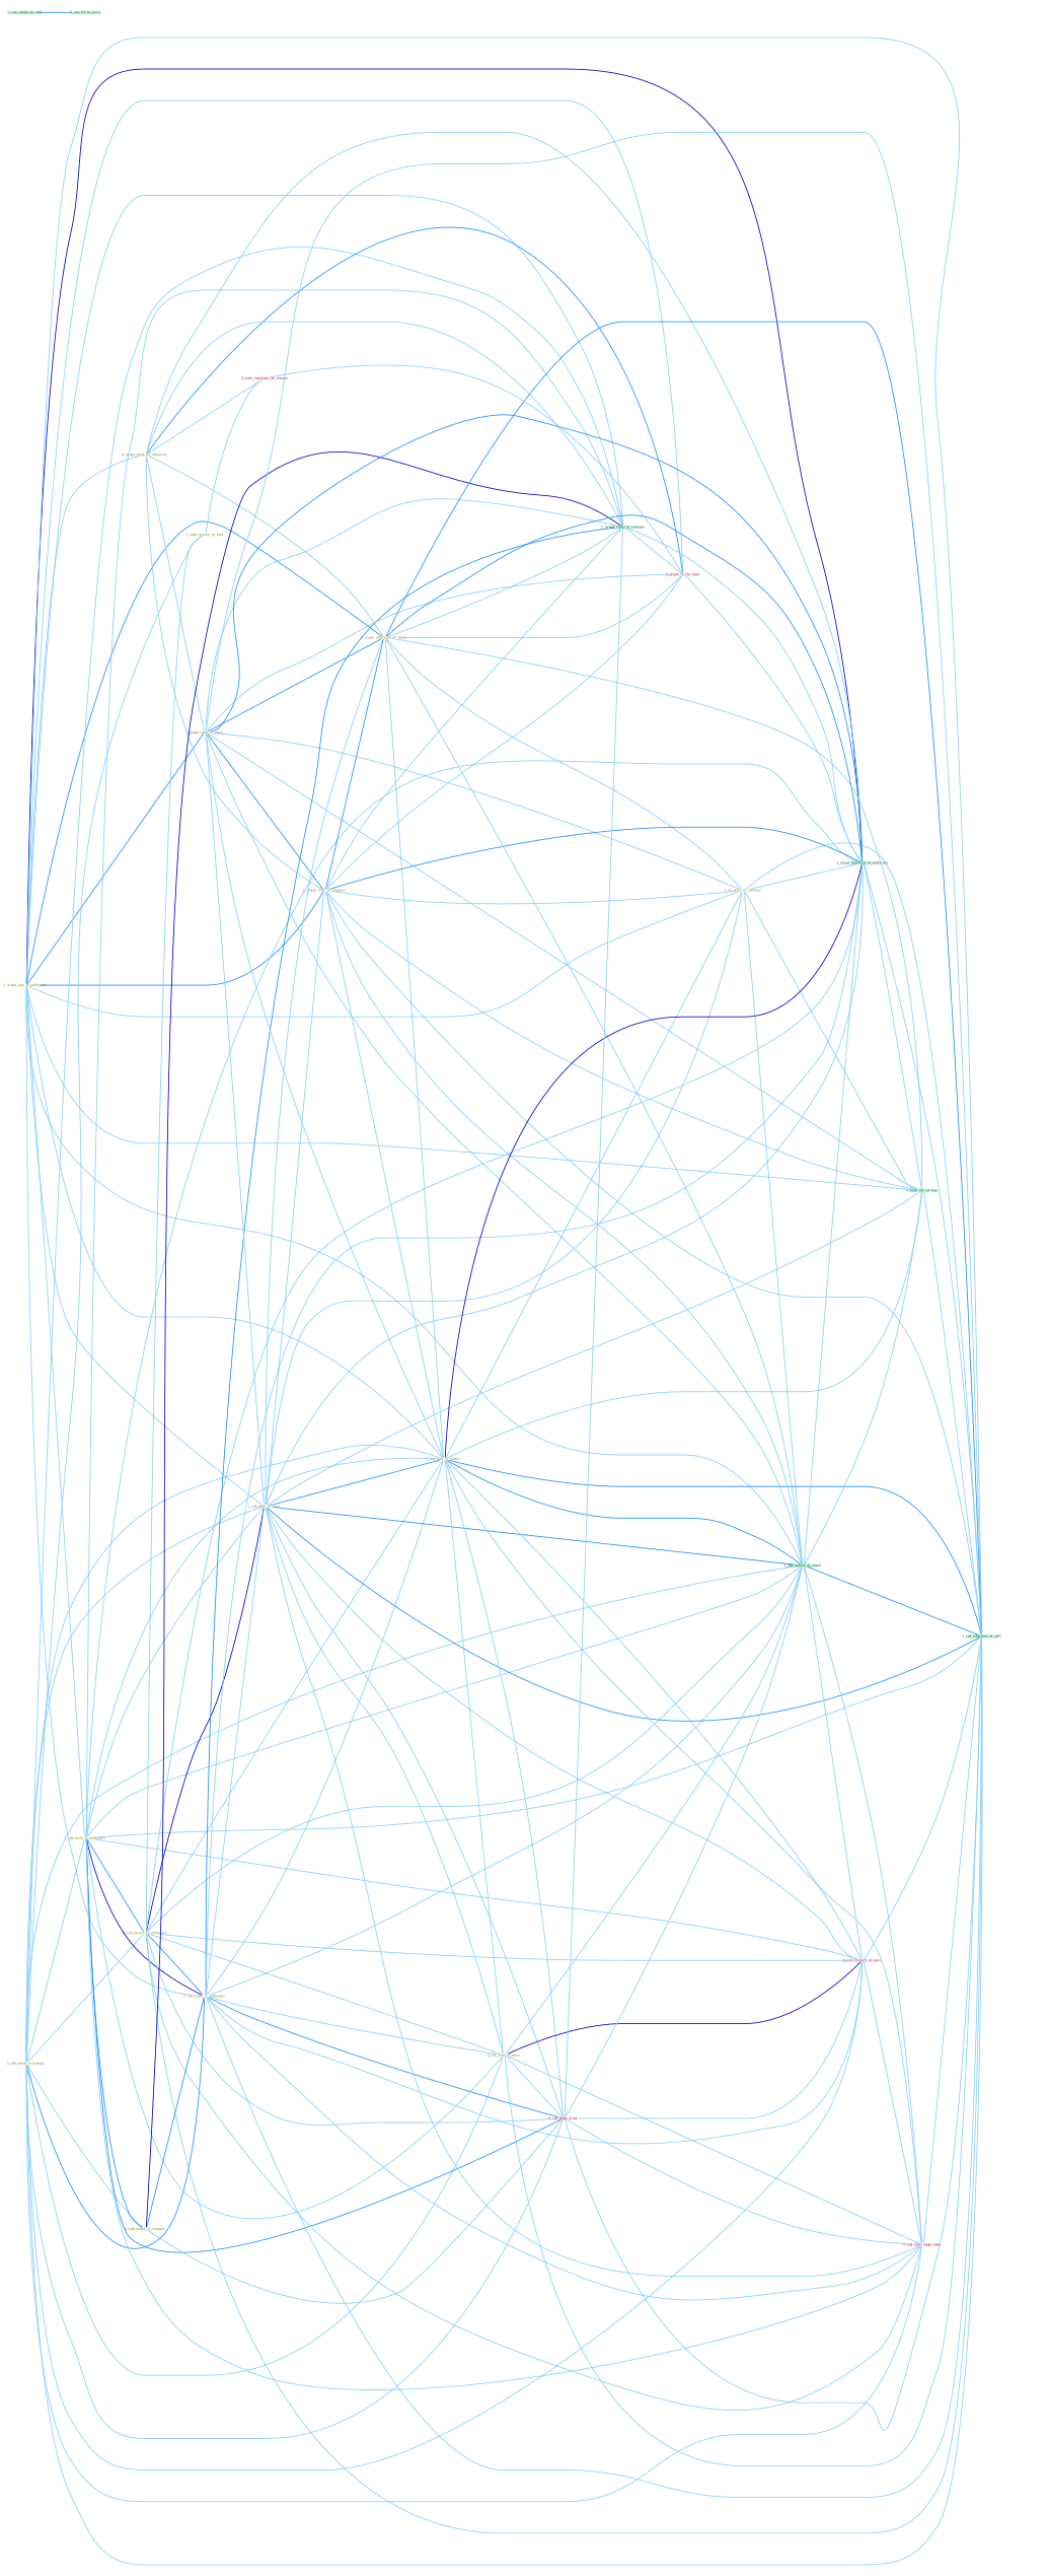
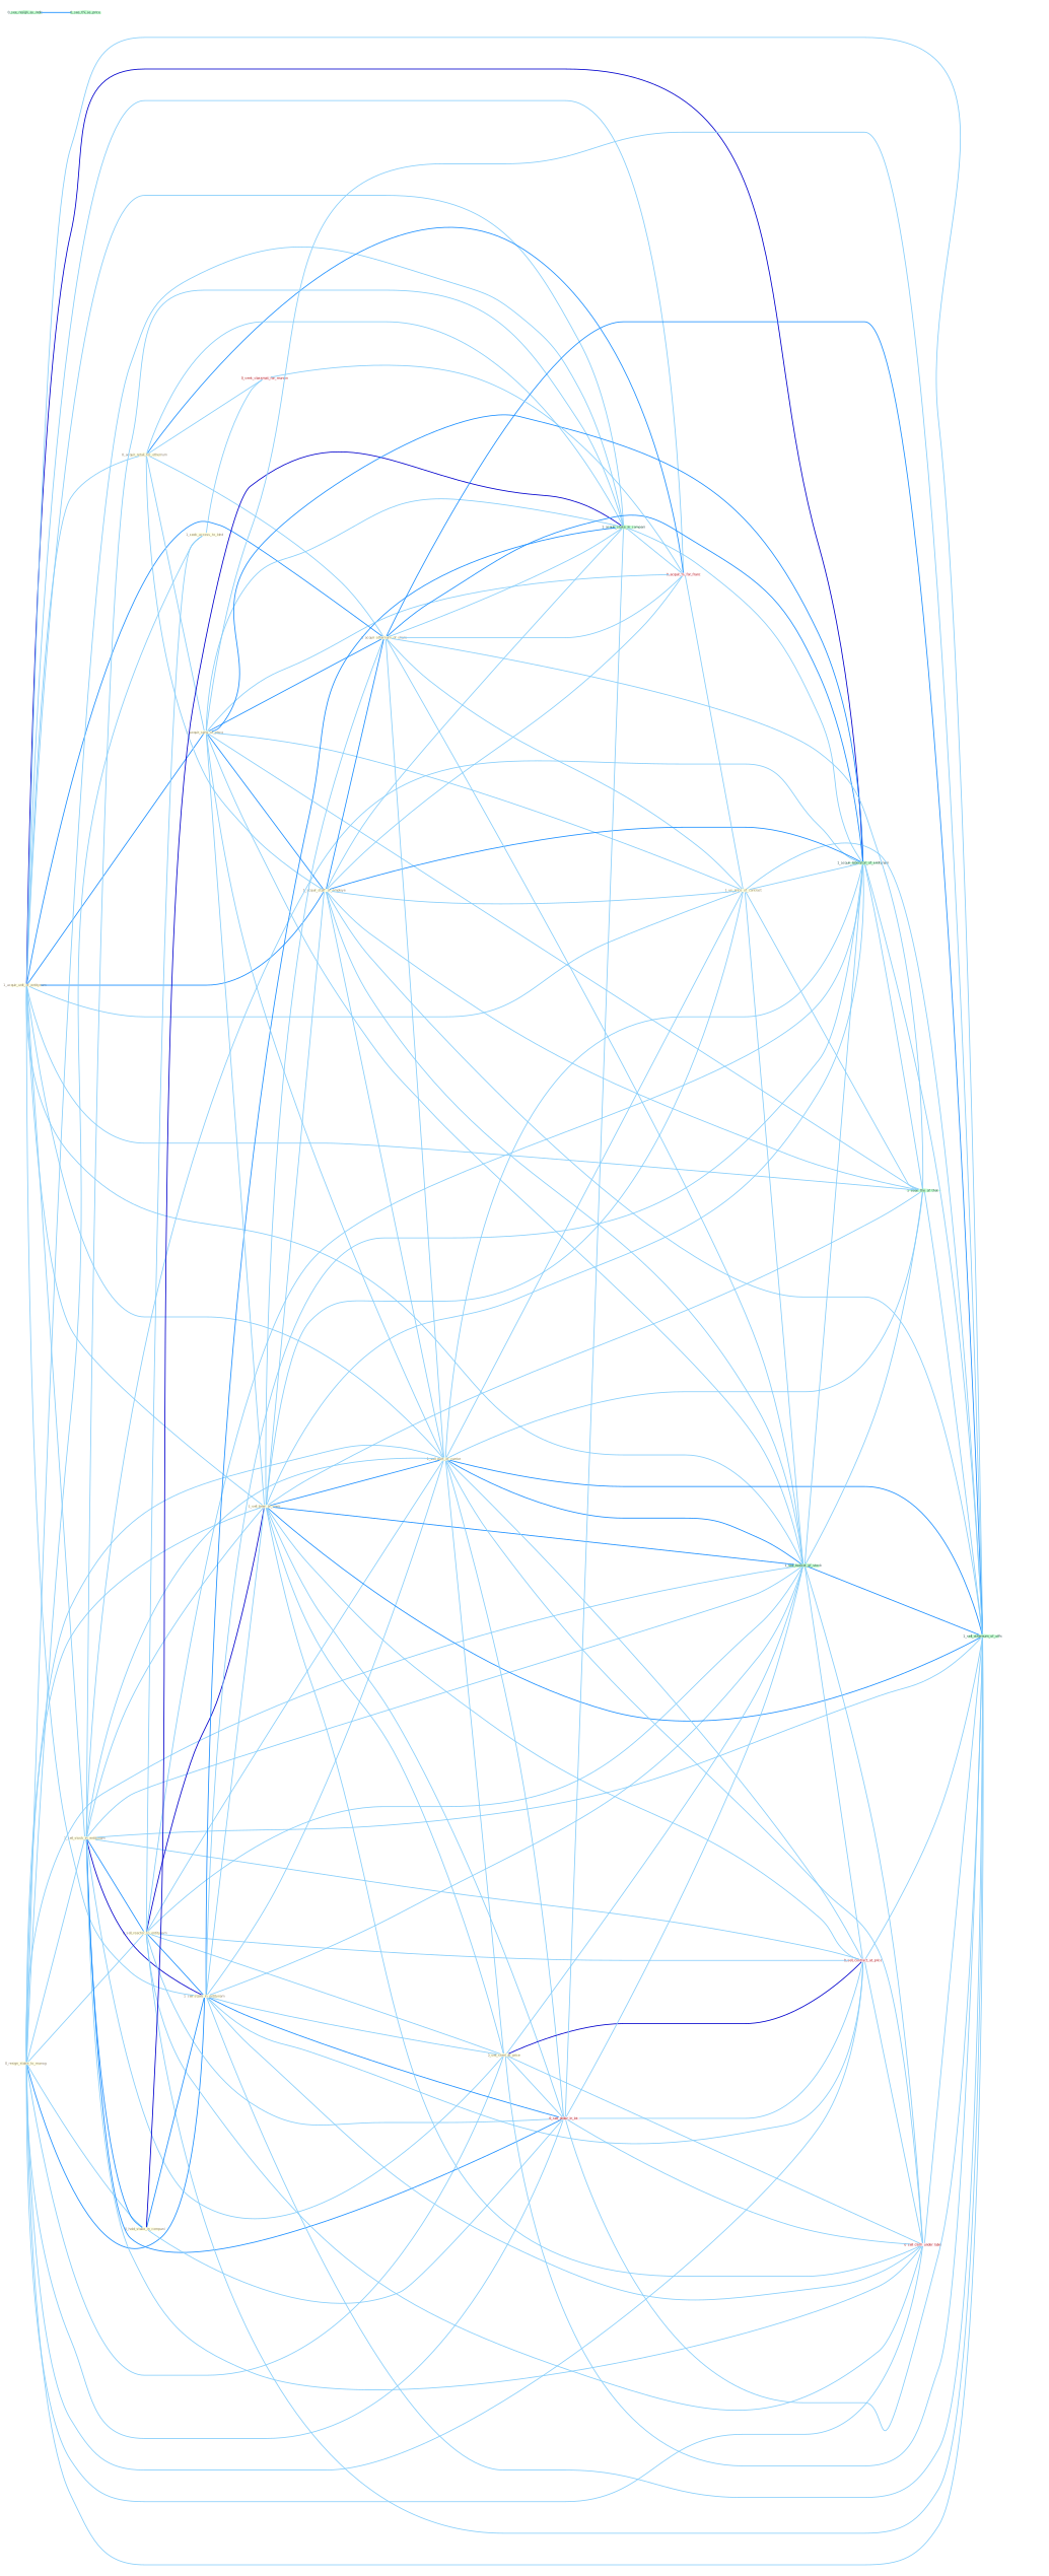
  graph {
    fontname="DejaVu Sans"
    rankdir=LR
    node [color="#ffffe0" fixedsize=true fontcolor="#8b7d6b" fontname="DejaVu Sans" fontsize=4 shape=house style=filled]
    edge [color="#87cefa" fontname="DejaVu Sans" w=1]
    "1_acquir_unit_of_entitynam " [height=.06 width=.5]
-   "0_sell_stake_to_manag " [height=.06 width=.5]
+   "0_sell_stake_to_manag " [height=.06 width=.5 label="0_resign_stake_to_manag"]
    "0_acquir_retail_for_othernum " [height=.06 width=.5]
    "1_us_price_of_contract " [height=.06 shape=diamond width=.5]
    "1_sell_stock_in_entitynam " [height=.06 width=.5]
    "0_sell_reactor_to_entitynam " [height=.06 width=.5]
    "0_hold_stake_in_compani " [height=.06 width=.5]
    "1_seek_access_to_kind " [height=.06 width=.5]
    "1_sell_stake_in_entitynam " [height=.06 width=.5]
    "1_acquir_sens_of_place " [height=.06 shape=diamond width=.5]
    "1_sell_beer_of_choic " [height=.06 shape=diamond width=.5]
    "1_acquir_staff_of_employe " [height=.06 shape=diamond width=.5]
    "1_acquir_othernum_of_share " [height=.06 shape=diamond width=.5]
    "1_sell_part_of_carrier " [height=.06 shape=diamond width=.5]
    "0_sell_steel_at_price " [height=.06 width=.5]
    "0_seek_classmat_for_reunion " [color="#fff0f5" fontcolor="#b22222" height=.06 shape=diamond width=.5]
    "0_sell_dollar_in_lot " [color="#fff0f5" fontcolor="#b22222" height=.06 width=.5]
    "0_acquir_%_for_franc " [color="#fff0f5" fontcolor="#b22222" height=.06 width=.5]
    "0_sell_contract_at_price " [color="#fff0f5" fontcolor="#b22222" height=.06 shape=diamond width=.5]
    "0_sell_cloth_under_label " [color="#fff0f5" fontcolor="#b22222" height=.06 width=.5]
    "1_sell_basket_of_stock " [color="#BDFCC9" fontcolor="#2f4f4f" height=.06 width=.5]
    "1_acquir_stake_in_compani " [color="#BDFCC9" fontcolor="#2f4f4f" height=.06 shape=diamond width=.5]
    "1_acquir_laboratori_of_entitynam " [color="#BDFCC9" fontcolor="#2f4f4f" height=.06 shape=diamond width=.5]
    "1_seen_the_of_that " [color="#BDFCC9" fontcolor="#2f4f4f" height=.06 shape=diamond width=.5]
    "1_sell_othernum_of_offic " [color="#BDFCC9" fontcolor="#2f4f4f" height=.06 width=.5]
    "0_see_resign_as_indic " [color="#BDFCC9" fontcolor="#2f4f4f" height=.06 width=.5]
    n27 [color="#BDFCC9" fontcolor="#2f4f4f" height=.06 label="0_see_thi_as_price" width=.5]
    subgraph sub_1 {
      "1_acquir_unit_of_entitynam "
      "0_sell_stake_to_manag "
      "0_acquir_retail_for_othernum "
      "1_us_price_of_contract "
      "1_sell_stock_in_entitynam "
      "0_sell_reactor_to_entitynam "
      "0_hold_stake_in_compani "
      "1_seek_access_to_kind "
      "1_sell_stake_in_entitynam "
      "1_acquir_sens_of_place "
      "1_sell_beer_of_choic "
      "1_acquir_staff_of_employe "
      "1_acquir_othernum_of_share "
      "1_sell_part_of_carrier "
      "0_sell_steel_at_price "
    }
    subgraph sub_2 {
      "0_seek_classmat_for_reunion "
      "0_sell_dollar_in_lot "
      "0_acquir_%_for_franc "
      "0_sell_contract_at_price "
      "0_sell_cloth_under_label "
    }
    "1_acquir_unit_of_entitynam " -- "0_acquir_retail_for_othernum "
    "1_acquir_unit_of_entitynam " -- "1_us_price_of_contract "
    "1_acquir_unit_of_entitynam " -- "1_sell_stock_in_entitynam "
    "1_acquir_unit_of_entitynam " -- "1_sell_stake_in_entitynam "
    "1_acquir_unit_of_entitynam " -- "1_acquir_sens_of_place " [color="#1e90ff" w=2]
    "1_acquir_unit_of_entitynam " -- "1_sell_beer_of_choic "
    "1_acquir_unit_of_entitynam " -- "1_acquir_staff_of_employe " [color="#1e90ff" w=2]
    "1_acquir_unit_of_entitynam " -- "1_acquir_othernum_of_share " [color="#1e90ff" w=2]
    "1_acquir_unit_of_entitynam " -- "1_sell_part_of_carrier "
    "1_acquir_unit_of_entitynam " -- "0_acquir_%_for_franc "
    "1_acquir_unit_of_entitynam " -- "1_sell_basket_of_stock "
    "1_acquir_unit_of_entitynam " -- "1_acquir_stake_in_compani "
    "1_acquir_unit_of_entitynam " -- "1_acquir_laboratori_of_entitynam " [color="#0000cd" w=3]
    "1_acquir_unit_of_entitynam " -- "1_seen_the_of_that "
    "1_acquir_unit_of_entitynam " -- "1_sell_othernum_of_offic "
    "0_sell_stake_to_manag " -- "1_sell_stock_in_entitynam "
    "0_sell_stake_to_manag " -- "0_sell_reactor_to_entitynam " [w=2]
    "0_sell_stake_to_manag " -- "0_hold_stake_in_compani "
    "0_sell_stake_to_manag " -- "1_seek_access_to_kind "
    "0_sell_stake_to_manag " -- "1_sell_stake_in_entitynam " [color="#1e90ff" w=2]
    "0_sell_stake_to_manag " -- "1_sell_beer_of_choic "
    "0_sell_stake_to_manag " -- "1_sell_part_of_carrier "
    "0_sell_stake_to_manag " -- "0_sell_steel_at_price "
    "0_sell_stake_to_manag " -- "0_sell_dollar_in_lot "
    "0_sell_stake_to_manag " -- "0_sell_contract_at_price "
    "0_sell_stake_to_manag " -- "0_sell_cloth_under_label "
    "0_sell_stake_to_manag " -- "1_sell_basket_of_stock "
    "0_sell_stake_to_manag " -- "1_acquir_stake_in_compani "
    "0_sell_stake_to_manag " -- "1_sell_othernum_of_offic "
    "0_acquir_retail_for_othernum " -- "1_acquir_sens_of_place "
    "0_acquir_retail_for_othernum " -- "1_acquir_staff_of_employe "
    "0_acquir_retail_for_othernum " -- "1_acquir_othernum_of_share "
    "0_acquir_retail_for_othernum " -- "0_seek_classmat_for_reunion "
    "0_acquir_retail_for_othernum " -- "0_acquir_%_for_franc " [color="#1e90ff" w=2]
    "0_acquir_retail_for_othernum " -- "1_acquir_stake_in_compani "
-   "0_acquir_retail_for_othernum " -- "1_acquir_laboratori_of_entitynam "
    "1_us_price_of_contract " -- "1_acquir_sens_of_place "
    "1_us_price_of_contract " -- "1_sell_beer_of_choic "
    "1_us_price_of_contract " -- "1_acquir_staff_of_employe "
    "1_us_price_of_contract " -- "1_acquir_othernum_of_share "
    "1_us_price_of_contract " -- "1_sell_part_of_carrier "
    "1_us_price_of_contract " -- "1_sell_basket_of_stock "
    "1_us_price_of_contract " -- "1_acquir_laboratori_of_entitynam "
    "1_us_price_of_contract " -- "1_seen_the_of_that "
    "1_us_price_of_contract " -- "1_sell_othernum_of_offic "
    "1_sell_stock_in_entitynam " -- "0_sell_reactor_to_entitynam " [color="#1e90ff" w=2]
    "1_sell_stock_in_entitynam " -- "0_hold_stake_in_compani " [color="#1e90ff"]
    "1_sell_stock_in_entitynam " -- "1_sell_stake_in_entitynam " [color="#0000cd" w=3]
    "1_sell_stock_in_entitynam " -- "1_sell_beer_of_choic "
    "1_sell_stock_in_entitynam " -- "1_sell_part_of_carrier "
    "1_sell_stock_in_entitynam " -- "0_sell_steel_at_price "
    "1_sell_stock_in_entitynam " -- "0_sell_dollar_in_lot " [color="#1e90ff" w=2]
    "1_sell_stock_in_entitynam " -- "0_sell_contract_at_price "
    "1_sell_stock_in_entitynam " -- "0_sell_cloth_under_label "
    "1_sell_stock_in_entitynam " -- "1_sell_basket_of_stock "
    "1_sell_stock_in_entitynam " -- "1_acquir_stake_in_compani "
    "1_sell_stock_in_entitynam " -- "1_acquir_laboratori_of_entitynam "
    "1_sell_stock_in_entitynam " -- "1_sell_othernum_of_offic "
    "0_sell_reactor_to_entitynam " -- "1_seek_access_to_kind "
    "0_sell_reactor_to_entitynam " -- "1_sell_stake_in_entitynam " [color="#1e90ff" w=2]
    "0_sell_reactor_to_entitynam " -- "1_sell_beer_of_choic " [color="#0000cd"]
    "0_sell_reactor_to_entitynam " -- "1_sell_part_of_carrier "
    "0_sell_reactor_to_entitynam " -- "0_sell_steel_at_price "
    "0_sell_reactor_to_entitynam " -- "0_sell_dollar_in_lot "
    "0_sell_reactor_to_entitynam " -- "0_sell_contract_at_price "
    "0_sell_reactor_to_entitynam " -- "0_sell_cloth_under_label "
    "0_sell_reactor_to_entitynam " -- "1_sell_basket_of_stock "
    "0_sell_reactor_to_entitynam " -- "1_acquir_laboratori_of_entitynam "
    "0_sell_reactor_to_entitynam " -- "1_sell_othernum_of_offic "
    "0_hold_stake_in_compani " -- "1_sell_stake_in_entitynam " [color="#1e90ff" w=2]
    "0_hold_stake_in_compani " -- "0_sell_dollar_in_lot "
    "0_hold_stake_in_compani " -- "1_acquir_stake_in_compani " [color="#0000cd" w=3]
    "1_seek_access_to_kind " -- "0_seek_classmat_for_reunion "
    "1_sell_stake_in_entitynam " -- "1_sell_beer_of_choic "
    "1_sell_stake_in_entitynam " -- "1_sell_part_of_carrier "
    "1_sell_stake_in_entitynam " -- "0_sell_steel_at_price "
    "1_sell_stake_in_entitynam " -- "0_sell_dollar_in_lot " [color="#1e90ff" w=2]
    "1_sell_stake_in_entitynam " -- "0_sell_contract_at_price "
    "1_sell_stake_in_entitynam " -- "0_sell_cloth_under_label "
    "1_sell_stake_in_entitynam " -- "1_sell_basket_of_stock "
    "1_sell_stake_in_entitynam " -- "1_acquir_stake_in_compani " [color="#1e90ff" w=2]
    "1_sell_stake_in_entitynam " -- "1_acquir_laboratori_of_entitynam "
    "1_sell_stake_in_entitynam " -- "1_sell_othernum_of_offic "
    "1_acquir_sens_of_place " -- "1_sell_beer_of_choic "
    "1_acquir_sens_of_place " -- "1_acquir_staff_of_employe " [color="#1e90ff" w=2]
    "1_acquir_sens_of_place " -- "1_acquir_othernum_of_share " [color="#1e90ff" w=2]
    "1_acquir_sens_of_place " -- "1_sell_part_of_carrier "
    "1_acquir_sens_of_place " -- "0_acquir_%_for_franc "
    "1_acquir_sens_of_place " -- "1_sell_basket_of_stock "
    "1_acquir_sens_of_place " -- "1_acquir_stake_in_compani "
    "1_acquir_sens_of_place " -- "1_acquir_laboratori_of_entitynam " [color="#1e90ff" w=2]
    "1_acquir_sens_of_place " -- "1_seen_the_of_that "
    "1_acquir_sens_of_place " -- "1_sell_othernum_of_offic "
    "1_sell_beer_of_choic " -- "1_acquir_staff_of_employe "
    "1_sell_beer_of_choic " -- "1_acquir_othernum_of_share "
    "1_sell_beer_of_choic " -- "1_sell_part_of_carrier " [color="#1e90ff" w=2]
    "1_sell_beer_of_choic " -- "0_sell_steel_at_price "
    "1_sell_beer_of_choic " -- "0_sell_dollar_in_lot "
    "1_sell_beer_of_choic " -- "0_sell_contract_at_price "
    "1_sell_beer_of_choic " -- "0_sell_cloth_under_label "
    "1_sell_beer_of_choic " -- "1_sell_basket_of_stock " [color="#1e90ff" w=2]
    "1_sell_beer_of_choic " -- "1_acquir_laboratori_of_entitynam "
    "1_sell_beer_of_choic " -- "1_seen_the_of_that "
    "1_sell_beer_of_choic " -- "1_sell_othernum_of_offic " [color="#1e90ff" w=2]
    "1_acquir_staff_of_employe " -- "1_acquir_othernum_of_share " [color="#1e90ff" w=2]
    "1_acquir_staff_of_employe " -- "1_sell_part_of_carrier "
    "1_acquir_staff_of_employe " -- "0_acquir_%_for_franc "
    "1_acquir_staff_of_employe " -- "1_sell_basket_of_stock "
    "1_acquir_staff_of_employe " -- "1_acquir_stake_in_compani "
    "1_acquir_staff_of_employe " -- "1_acquir_laboratori_of_entitynam " [color="#1e90ff" w=2]
    "1_acquir_staff_of_employe " -- "1_seen_the_of_that "
    "1_acquir_staff_of_employe " -- "1_sell_othernum_of_offic "
    "1_acquir_othernum_of_share " -- "1_sell_part_of_carrier "
    "1_acquir_othernum_of_share " -- "0_acquir_%_for_franc "
    "1_acquir_othernum_of_share " -- "1_sell_basket_of_stock "
    "1_acquir_othernum_of_share " -- "1_acquir_stake_in_compani "
    "1_acquir_othernum_of_share " -- "1_acquir_laboratori_of_entitynam " [color="#1e90ff" w=2]
    "1_acquir_othernum_of_share " -- "1_seen_the_of_that "
    "1_acquir_othernum_of_share " -- "1_sell_othernum_of_offic " [color="#1e90ff" w=2]
    "1_sell_part_of_carrier " -- "0_sell_steel_at_price "
    "1_sell_part_of_carrier " -- "0_sell_dollar_in_lot "
    "1_sell_part_of_carrier " -- "0_sell_contract_at_price "
    "1_sell_part_of_carrier " -- "0_sell_cloth_under_label "
    "1_sell_part_of_carrier " -- "1_sell_basket_of_stock " [color="#1e90ff" w=2]
-   "1_sell_part_of_carrier " -- "1_acquir_laboratori_of_entitynam " [color="#0000cd"]
+   "1_sell_part_of_carrier " -- "1_acquir_laboratori_of_entitynam "
    "1_sell_part_of_carrier " -- "1_seen_the_of_that "
    "1_sell_part_of_carrier " -- "1_sell_othernum_of_offic " [color="#1e90ff" w=2]
    "0_sell_steel_at_price " -- "0_sell_dollar_in_lot "
    "0_sell_steel_at_price " -- "0_sell_contract_at_price " [color="#0000cd" w=3]
    "0_sell_steel_at_price " -- "0_sell_cloth_under_label "
    "0_sell_steel_at_price " -- "1_sell_basket_of_stock "
    "0_sell_steel_at_price " -- "1_sell_othernum_of_offic "
    "0_seek_classmat_for_reunion " -- "0_acquir_%_for_franc "
    "0_sell_dollar_in_lot " -- "0_sell_contract_at_price "
    "0_sell_dollar_in_lot " -- "0_sell_cloth_under_label "
    "0_sell_dollar_in_lot " -- "1_acquir_stake_in_compani "
    "0_sell_dollar_in_lot " -- "1_sell_othernum_of_offic "
-   "0_acquir_%_for_franc " -- "1_acquir_laboratori_of_entitynam "
+   "0_acquir_%_for_franc " -- "1_us_price_of_contract "
    "0_sell_contract_at_price " -- "0_sell_cloth_under_label "
    "0_sell_contract_at_price " -- "1_sell_othernum_of_offic "
    "0_sell_cloth_under_label " -- "1_sell_othernum_of_offic "
    "1_sell_basket_of_stock " -- "0_sell_dollar_in_lot "
    "1_sell_basket_of_stock " -- "0_sell_contract_at_price "
    "1_sell_basket_of_stock " -- "0_sell_cloth_under_label "
    "1_sell_basket_of_stock " -- "1_acquir_laboratori_of_entitynam "
    "1_sell_basket_of_stock " -- "1_seen_the_of_that "
    "1_sell_basket_of_stock " -- "1_sell_othernum_of_offic " [color="#1e90ff" w=2]
    "1_acquir_stake_in_compani " -- "0_acquir_%_for_franc "
    "1_acquir_stake_in_compani " -- "1_acquir_laboratori_of_entitynam "
    "1_acquir_laboratori_of_entitynam " -- "1_seen_the_of_that "
    "1_acquir_laboratori_of_entitynam " -- "1_sell_othernum_of_offic "
    "1_seen_the_of_that " -- "1_sell_othernum_of_offic "
    "0_see_resign_as_indic " -- n27 [color="#1e90ff" w=2]
  }
